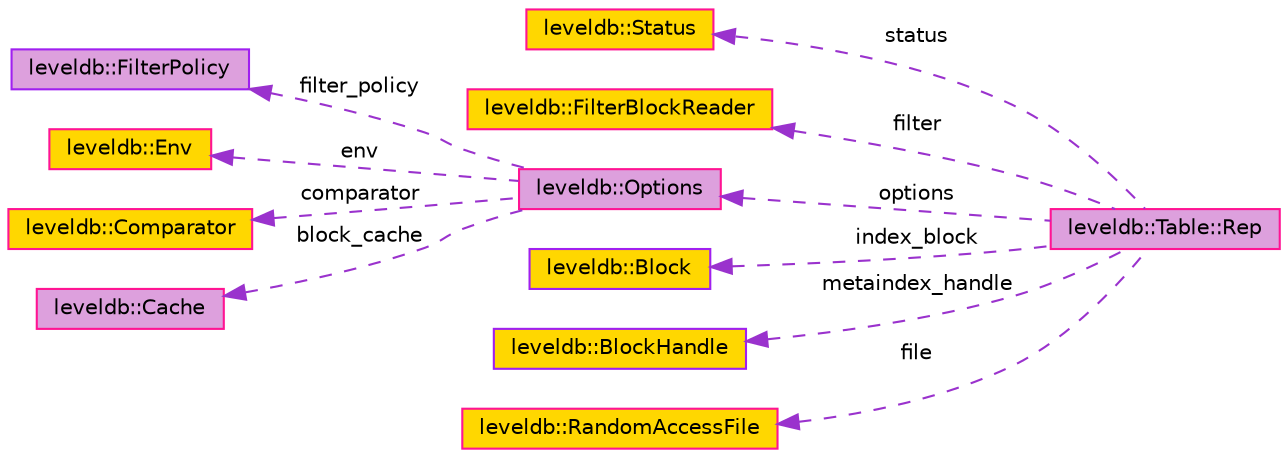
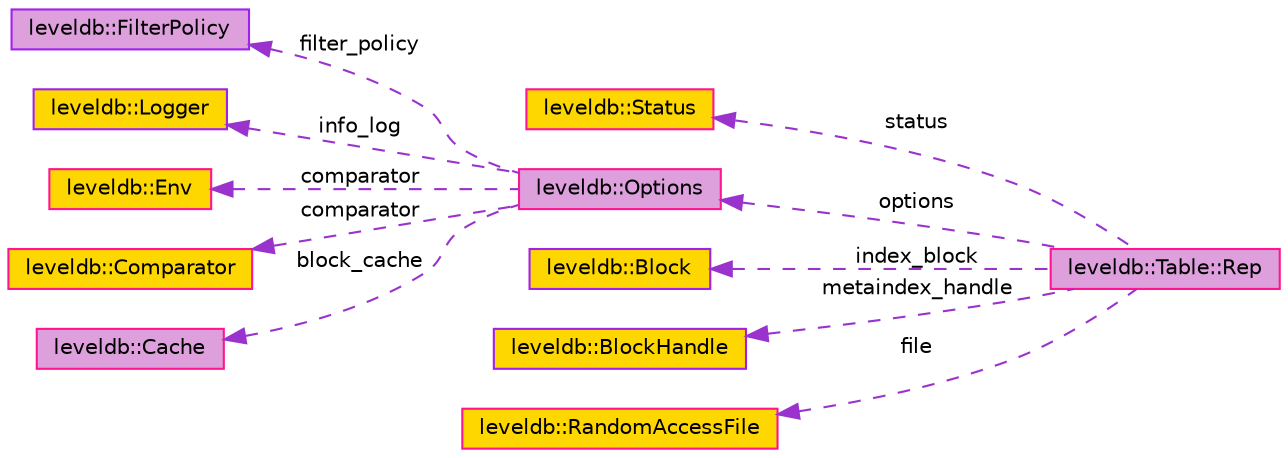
  digraph {
    rankdir=LR
    node [color=deeppink fillcolor=gold fontname=Helvetica fontsize=10 shape=record style=filled]
    edge [color=darkorchid3 dir=back fontname=Helvetica fontsize=10 labelfontname=Helvetica labelfontsize=10 style=dashed]
    n1 [fillcolor=plum fontcolor=black height=0.2 label="leveldb::Table::Rep" width=0.4]
    n2 [height=0.2 label="leveldb::Status" width=0.4]
-   n3 [height=0.2 label="leveldb::FilterBlockReader" width=0.4]
    n4 [color=purple fillcolor=plum height=0.2 label="leveldb::FilterPolicy" width=0.4]
    n5 [fillcolor=plum height=0.2 label="leveldb::Options" width=0.4]
+   n6 [color=purple height=0.2 label="leveldb::Logger" width=0.4]
    n7 [height=0.2 label="leveldb::Env" width=0.4]
    n8 [height=0.2 label="leveldb::Comparator" width=0.4]
    n9 [fillcolor=plum height=0.2 label="leveldb::Cache" width=0.4]
    n10 [color=purple height=0.2 label="leveldb::Block" width=0.4]
    n11 [color=purple height=0.2 label="leveldb::BlockHandle" width=0.4]
    n12 [height=0.2 label="leveldb::RandomAccessFile" width=0.4]
    n2 -> n1 [label=" status"]
-   n3 -> n1 [label=" filter"]
    n4 -> n5 [label=" filter_policy"]
    n5 -> n1 [label=" options"]
-   n7 -> n5 [label=" env"]
+   n6 -> n5 [label=" info_log"]
+   n7 -> n5 [label=" comparator"]
    n8 -> n5 [label=" comparator"]
    n9 -> n5 [label=" block_cache"]
    n10 -> n1 [label=" index_block"]
    n11 -> n1 [label=" metaindex_handle"]
    n12 -> n1 [label=" file"]
  }
